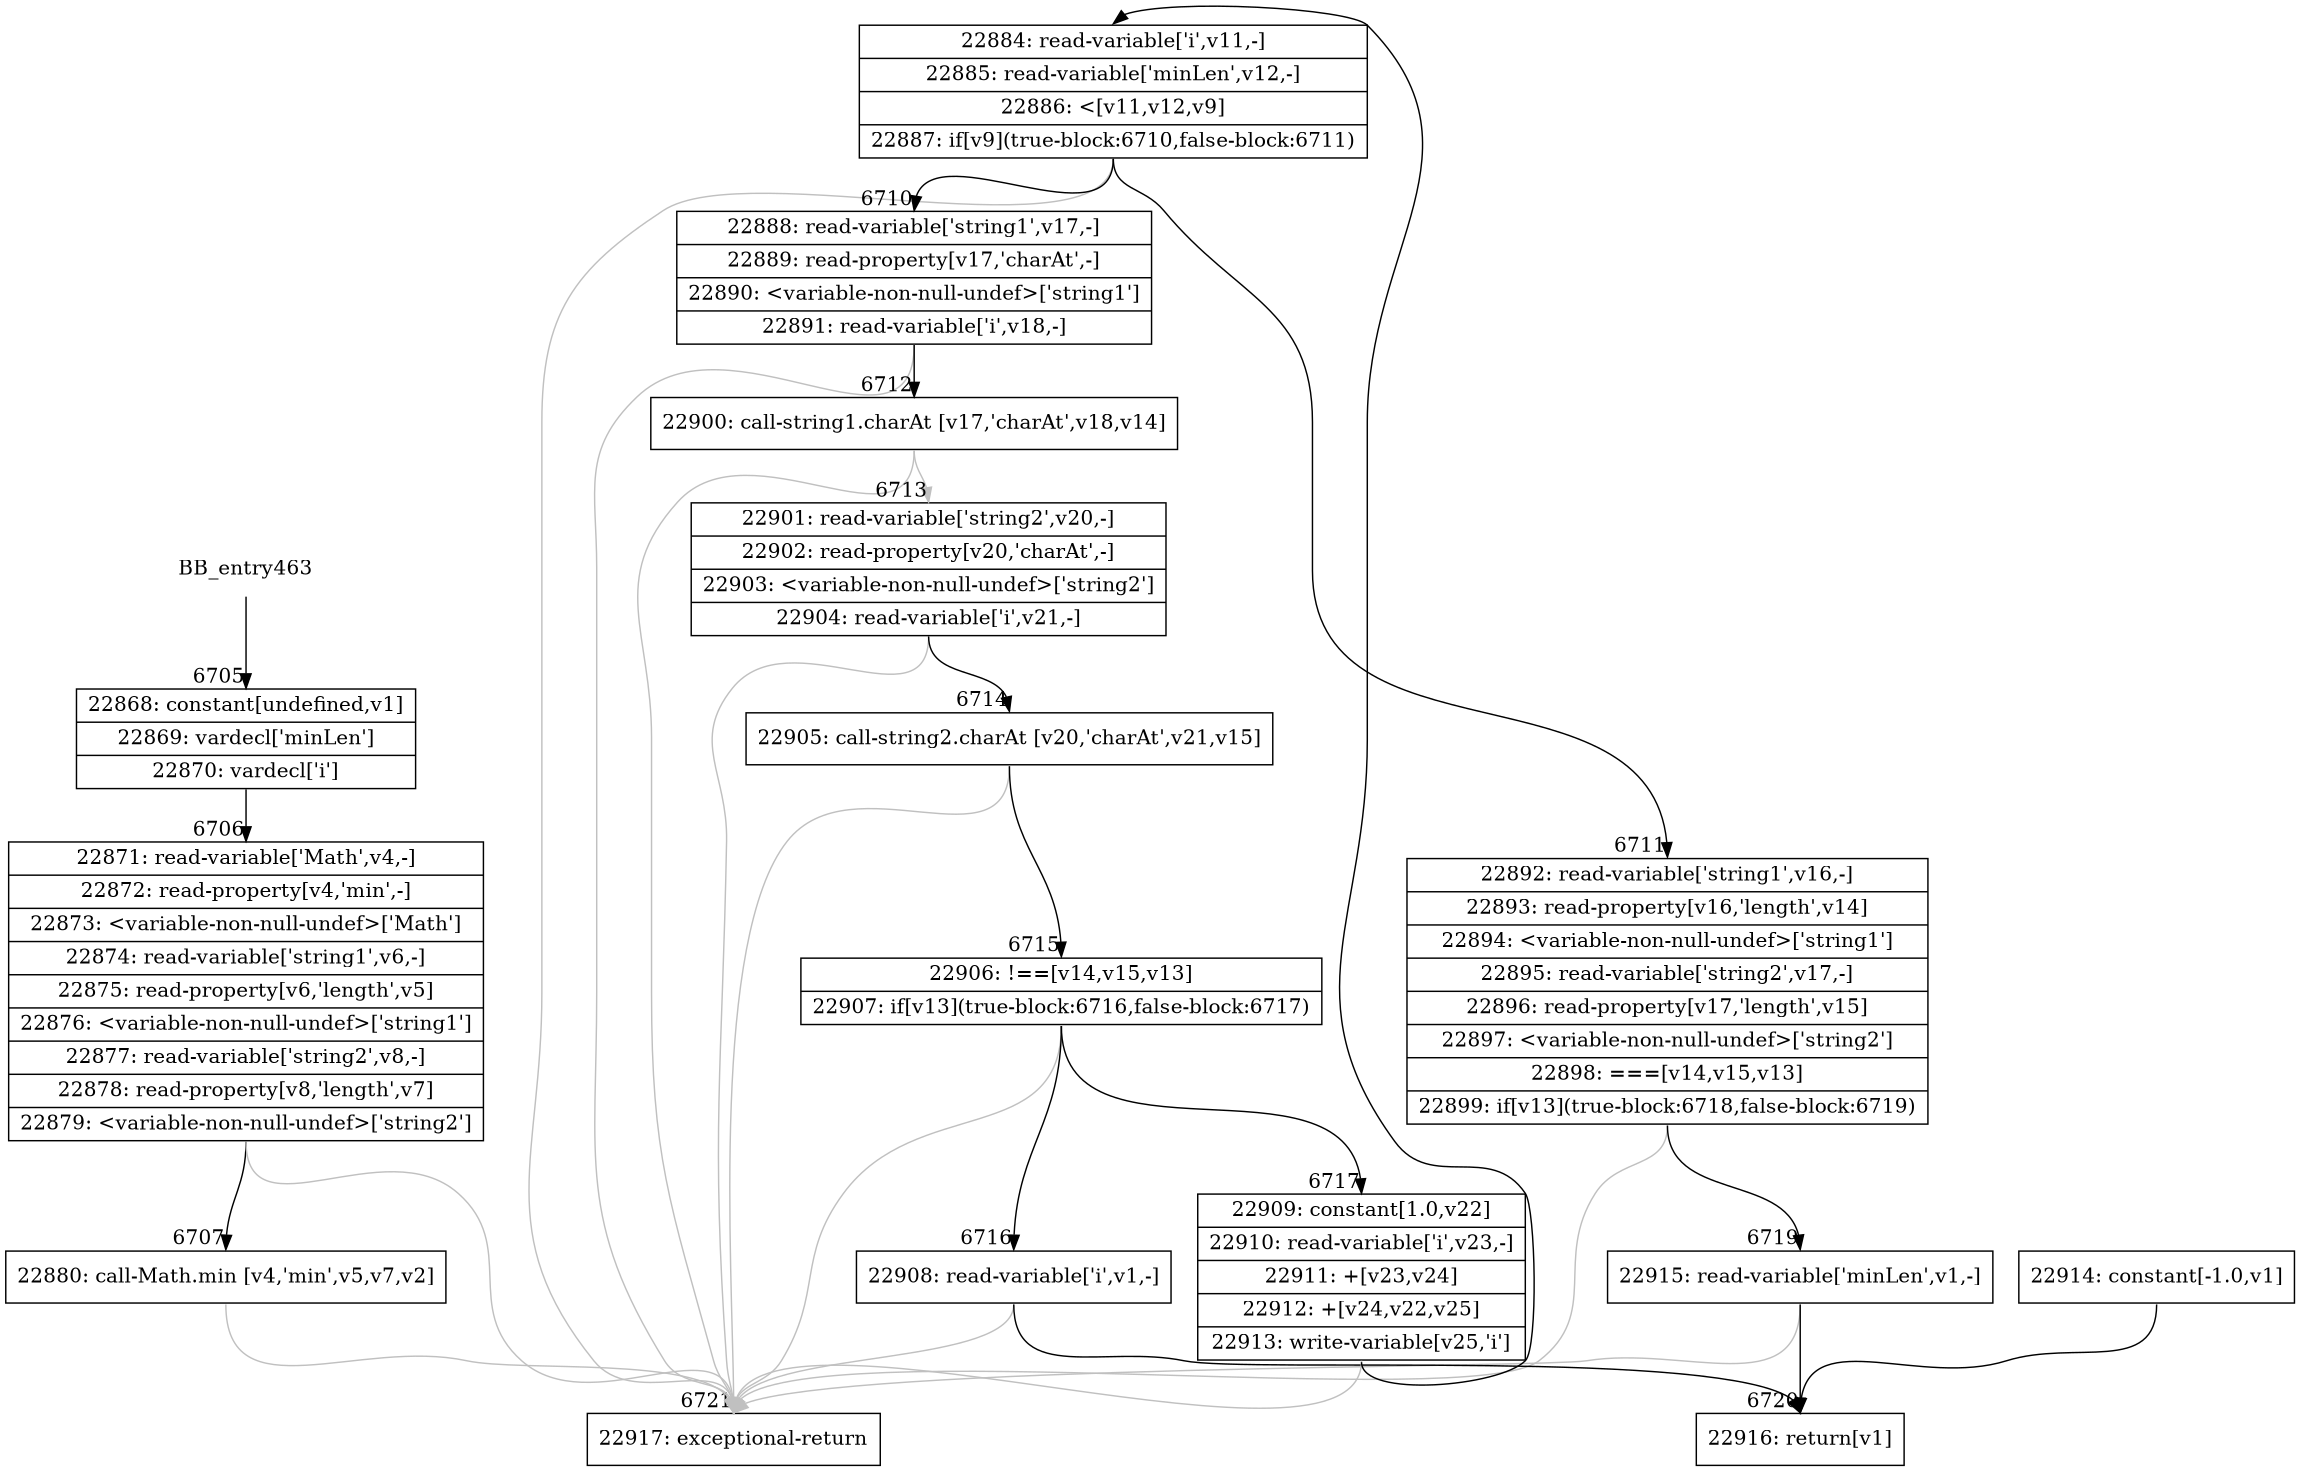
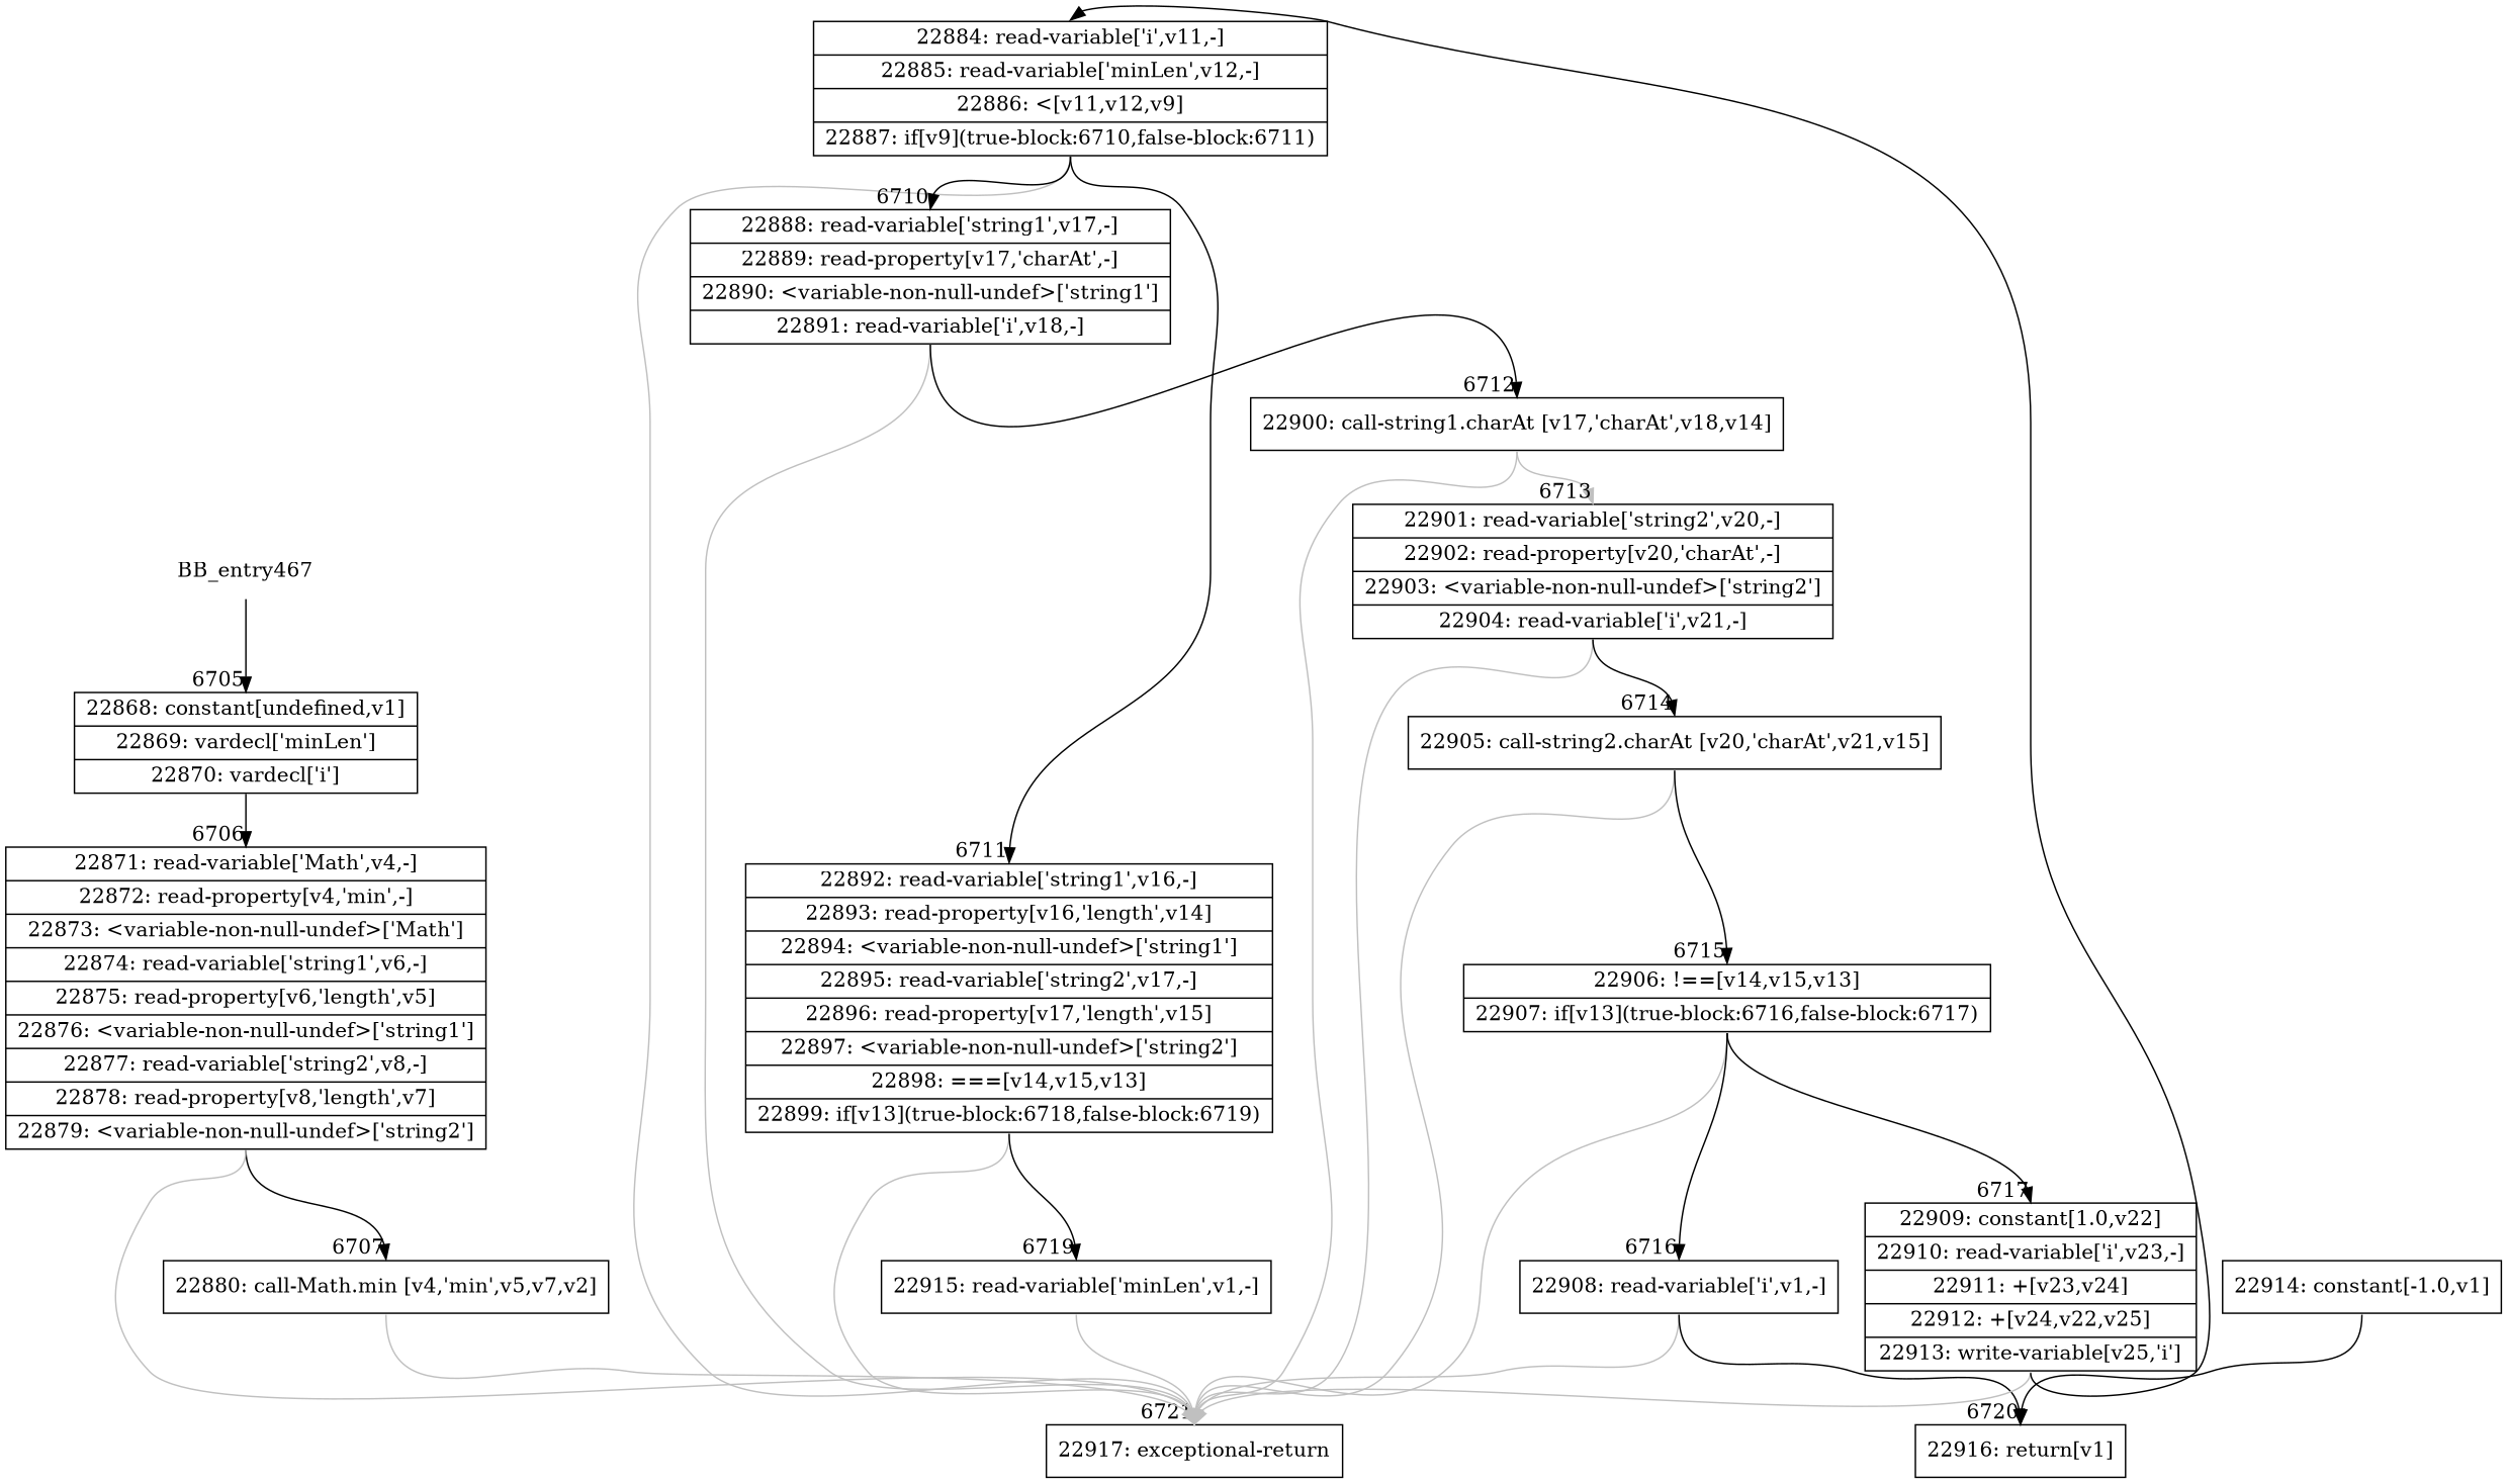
  digraph {
    rankdir=TD
    node [shape=record]
    edge [headport=n tailport=s]
-   BB_entry467 [shape=none label=BB_entry463]
+   BB_entry467 [shape=none]
    n2 [label="{22868: constant[undefined,v1]|22869: vardecl['minLen']|22870: vardecl['i']}"]
    n3 [label="{22871: read-variable['Math',v4,-]|22872: read-property[v4,'min',-]|22873: \<variable-non-null-undef\>['Math']|22874: read-variable['string1',v6,-]|22875: read-property[v6,'length',v5]|22876: \<variable-non-null-undef\>['string1']|22877: read-variable['string2',v8,-]|22878: read-property[v8,'length',v7]|22879: \<variable-non-null-undef\>['string2']}"]
    n4 [label="{22880: call-Math.min [v4,'min',v5,v7,v2]}"]
    n5 [label="{22917: exceptional-return}"]
    n6 [label="{22884: read-variable['i',v11,-]|22885: read-variable['minLen',v12,-]|22886: \<[v11,v12,v9]|22887: if[v9](true-block:6710,false-block:6711)}"]
    n7 [label="{22888: read-variable['string1',v17,-]|22889: read-property[v17,'charAt',-]|22890: \<variable-non-null-undef\>['string1']|22891: read-variable['i',v18,-]}"]
    n8 [label="{22892: read-variable['string1',v16,-]|22893: read-property[v16,'length',v14]|22894: \<variable-non-null-undef\>['string1']|22895: read-variable['string2',v17,-]|22896: read-property[v17,'length',v15]|22897: \<variable-non-null-undef\>['string2']|22898: ===[v14,v15,v13]|22899: if[v13](true-block:6718,false-block:6719)}"]
    n9 [label="{22900: call-string1.charAt [v17,'charAt',v18,v14]}"]
    n10 [label="{22915: read-variable['minLen',v1,-]}"]
    n11 [label="{22901: read-variable['string2',v20,-]|22902: read-property[v20,'charAt',-]|22903: \<variable-non-null-undef\>['string2']|22904: read-variable['i',v21,-]}"]
    n12 [label="{22914: constant[-1.0,v1]}"]
    n13 [label="{22916: return[v1]}"]
    n14 [label="{22905: call-string2.charAt [v20,'charAt',v21,v15]}"]
    n15 [label="{22906: !==[v14,v15,v13]|22907: if[v13](true-block:6716,false-block:6717)}"]
    n16 [label="{22908: read-variable['i',v1,-]}"]
    n17 [label="{22909: constant[1.0,v22]|22910: read-variable['i',v23,-]|22911: +[v23,v24]|22912: +[v24,v22,v25]|22913: write-variable[v25,'i']}"]
    BB_entry467 -> n2 [headlabel="    6705"]
    n2 -> n3 [headlabel="      6706"]
    n3 -> n4 [headlabel="      6707"]
    n3 -> n5 [color=gray headlabel="      6721"]
    n4 -> n5 [color=gray]
    n6 -> n5 [color=gray]
    n6 -> n7 [headlabel="      6710"]
    n6 -> n8 [headlabel="      6711"]
    n7 -> n5 [color=gray]
    n7 -> n9 [headlabel="      6712"]
    n8 -> n5 [color=gray]
    n8 -> n10 [headlabel="      6719"]
    n9 -> n5 [color=gray]
    n9 -> n11 [color=gray headlabel="      6713"]
    n10 -> n5 [color=gray]
-   n10 -> n13
    n11 -> n5 [color=gray]
    n11 -> n14 [headlabel="      6714"]
    n12 -> n13
    n14 -> n5 [color=gray]
    n14 -> n15 [headlabel="      6715"]
    n15 -> n5 [color=gray]
    n15 -> n16 [headlabel="      6716"]
    n15 -> n17 [headlabel="      6717"]
    n16 -> n5 [color=gray]
    n16 -> n13 [headlabel="      6720"]
    n17 -> n5 [color=gray]
    n17 -> n6
  }
